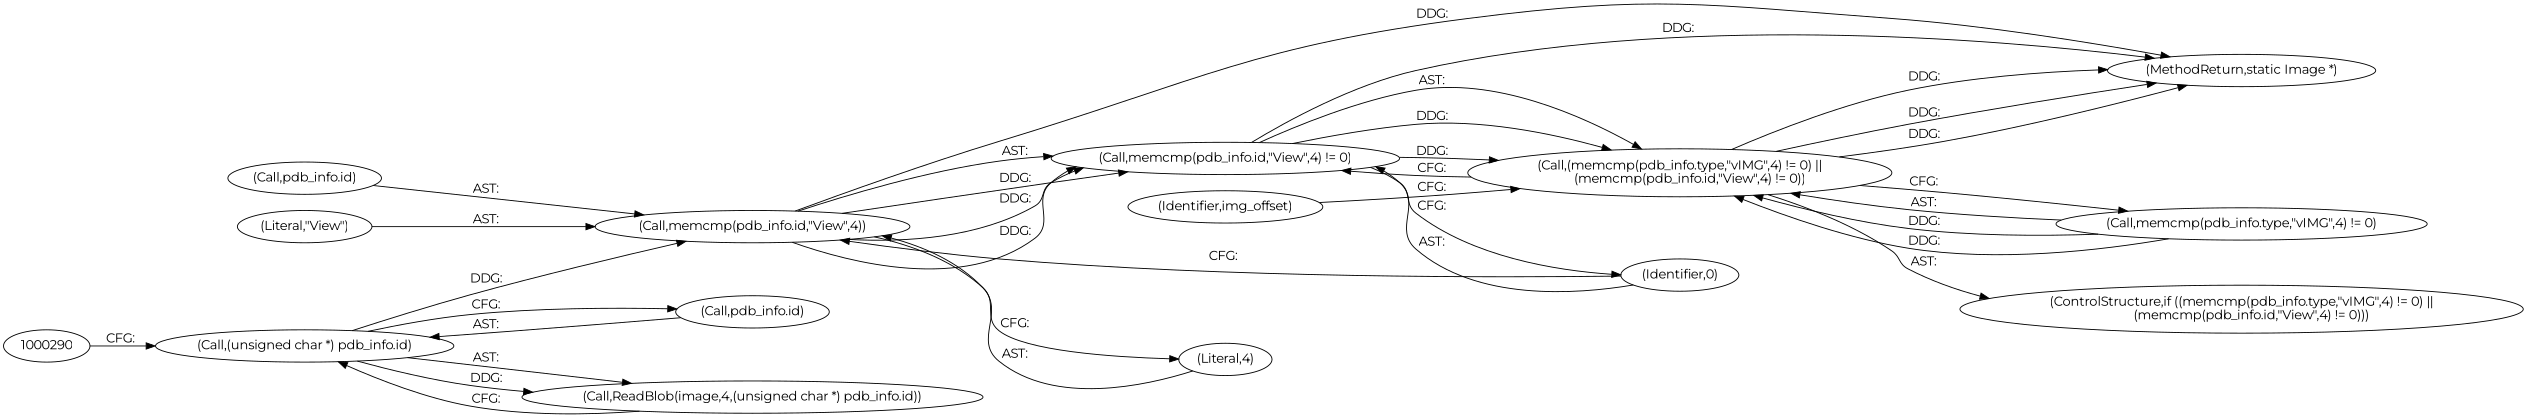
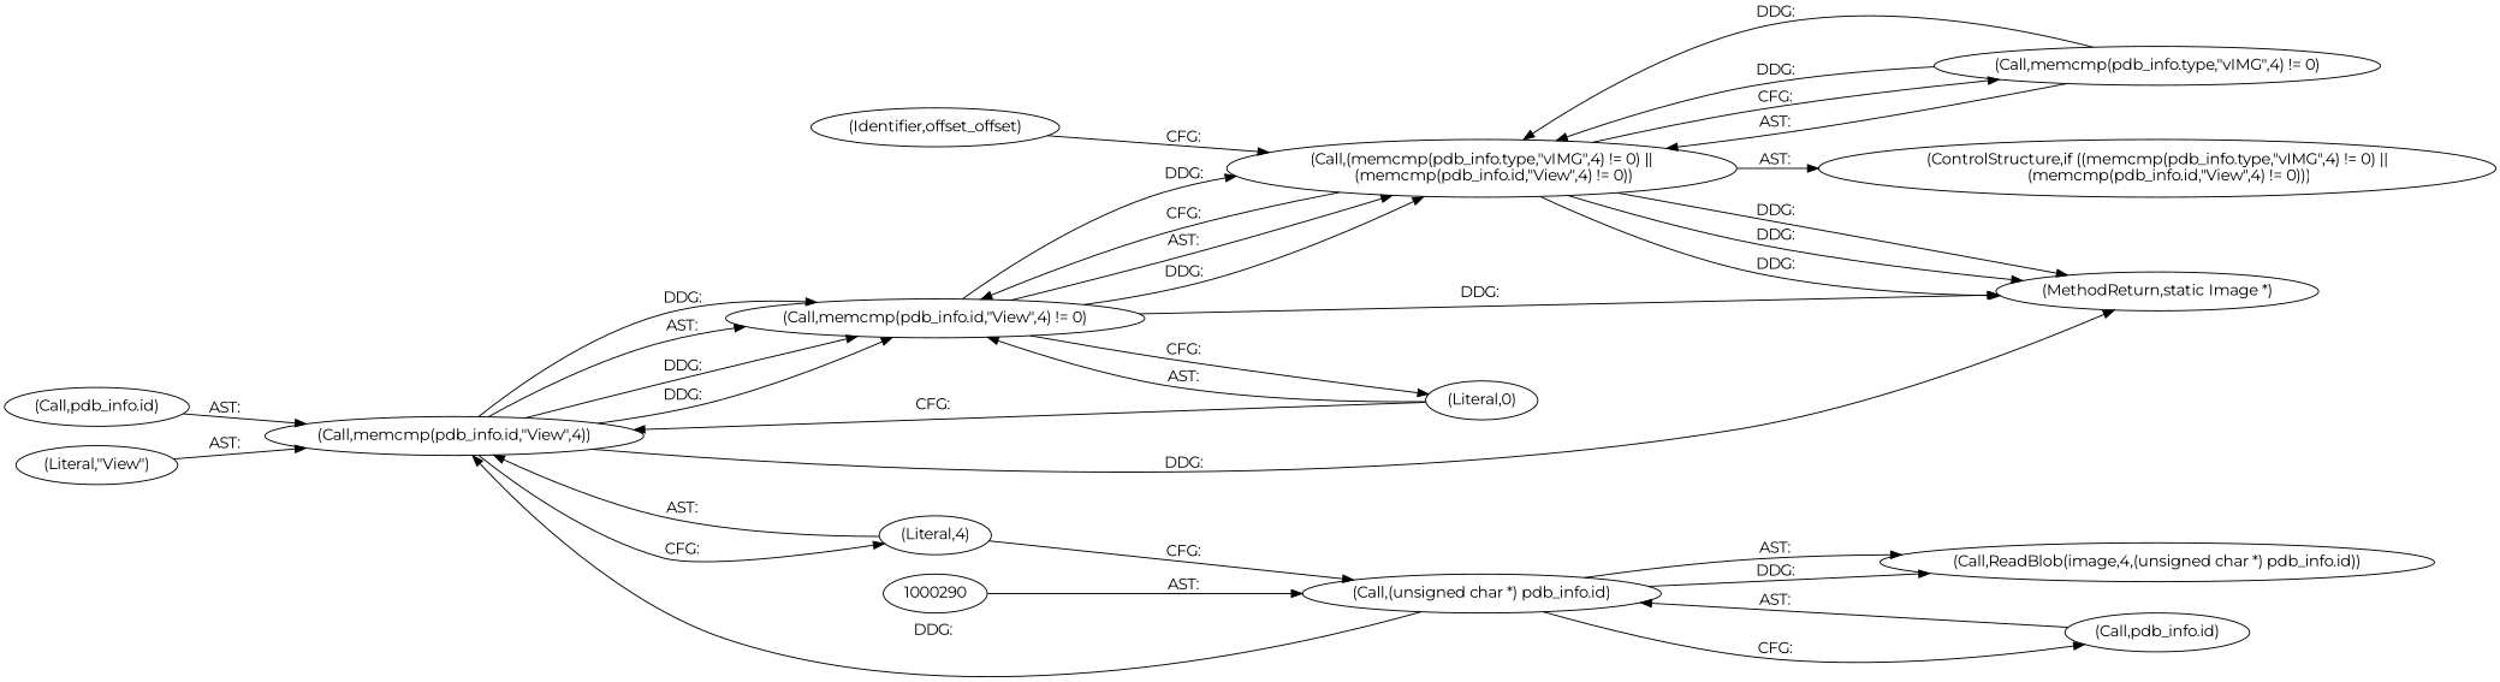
  digraph {
    fontname=Montserrat
    rankdir=LR
    node [fontname=Montserrat]
    edge [fontname=Montserrat]
    n1 [label="(Call,memcmp(pdb_info.id,\"View\",4))"]
    n2 [label="(Call,memcmp(pdb_info.id,\"View\",4) != 0)"]
    n3 [label="(Literal,4)"]
    n4 [label="(MethodReturn,static Image *)"]
    n5 [label="(Call,(memcmp(pdb_info.type,\"vIMG\",4) != 0) ||\n      (memcmp(pdb_info.id,\"View\",4) != 0))"]
-   n6 [label="(Identifier,0)"]
+   n6 [label="(Literal,0)"]
    n7 [label="(Call,(unsigned char *) pdb_info.id)"]
    n8 [label="(Call,pdb_info.id)"]
    n9 [label="(Call,ReadBlob(image,4,(unsigned char *) pdb_info.id))"]
    n10 [label="(Call,memcmp(pdb_info.type,\"vIMG\",4) != 0)"]
    n11 [label="(ControlStructure,if ((memcmp(pdb_info.type,\"vIMG\",4) != 0) ||\n      (memcmp(pdb_info.id,\"View\",4) != 0)))"]
    n12 [label="(Call,pdb_info.id)"]
-   n13 [label="(Identifier,img_offset)"]
+   n13 [label="(Identifier,offset_offset)"]
    n14 [label="(Literal,\"View\")"]
    1000290
    n1 -> n2 [label="AST: "]
    n1 -> n2 [label="DDG: "]
    n1 -> n2 [label="DDG: "]
    n1 -> n2 [label="DDG: "]
    n1 -> n3 [label="CFG: "]
    n1 -> n4 [label="DDG: "]
    n2 -> n4 [label="DDG: "]
    n2 -> n5 [label="AST: "]
    n2 -> n5 [label="DDG: "]
    n2 -> n5 [label="DDG: "]
    n2 -> n6 [label="CFG: "]
    n3 -> n1 [label="AST: "]
    n5 -> n2 [label="CFG: "]
    n5 -> n4 [label="DDG: "]
    n5 -> n4 [label="DDG: "]
    n5 -> n4 [label="DDG: "]
    n5 -> n10 [label="CFG: "]
    n5 -> n11 [label="AST: "]
    n6 -> n1 [label="CFG: "]
    n6 -> n2 [label="AST: "]
    n7 -> n1 [label="DDG: "]
    n7 -> n8 [label="CFG: "]
    n7 -> n9 [label="AST: "]
    n7 -> n9 [label="DDG: "]
    n8 -> n7 [label="AST: "]
-   n9 -> n7 [label="CFG: "]
+   n3 -> n7 [label="CFG: "]
    n10 -> n5 [label="AST: "]
    n10 -> n5 [label="DDG: "]
    n10 -> n5 [label="DDG: "]
    n12 -> n1 [label="AST: "]
    n13 -> n5 [label="CFG: "]
    n14 -> n1 [label="AST: "]
-   1000290 -> n7 [label="CFG: "]
+   1000290 -> n7 [label="AST: "]
  }
